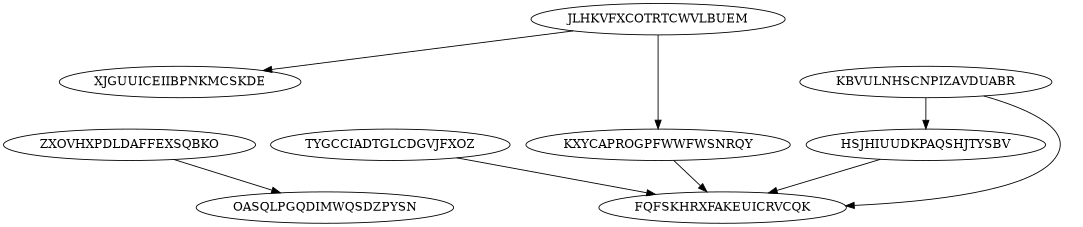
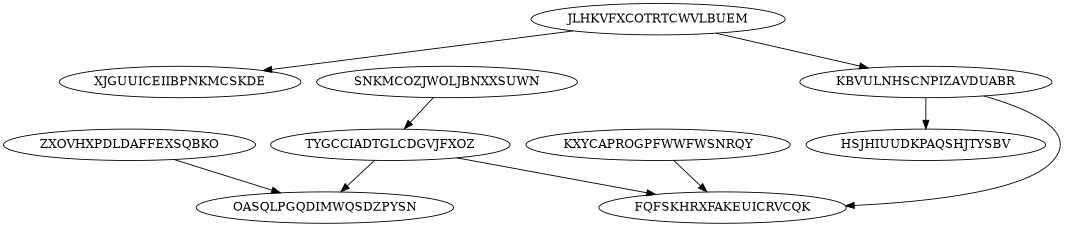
  digraph {
    node [Weight=10]
    edge [Weight=13]
    ZXOVHXPDLDAFFEXSQBKO
    OASQLPGQDIMWQSDZPYSN
    HSJHIUUDKPAQSHJTYSBV [Weight=15]
    FQFSKHRXFAKEUICRVCQK [Weight=11]
    JLHKVFXCOTRTCWVLBUEM [Weight=14]
    KBVULNHSCNPIZAVDUABR [Weight=16]
    XJGUUICEIIBPNKMCSKDE [Weight=14]
    TYGCCIADTGLCDGVJFXOZ [Weight=12]
+   SNKMCOZJWOLJBNXXSUWN [Weight=12]
    KXYCAPROGPFWWFWSNRQY [Weight=18]
    ZXOVHXPDLDAFFEXSQBKO -> OASQLPGQDIMWQSDZPYSN
-   HSJHIUUDKPAQSHJTYSBV -> FQFSKHRXFAKEUICRVCQK [Weight=16]
-   JLHKVFXCOTRTCWVLBUEM -> KXYCAPROGPFWWFWSNRQY [Weight=17]
+   JLHKVFXCOTRTCWVLBUEM -> KBVULNHSCNPIZAVDUABR [Weight=17]
    JLHKVFXCOTRTCWVLBUEM -> XJGUUICEIIBPNKMCSKDE [Weight=20]
    KBVULNHSCNPIZAVDUABR -> HSJHIUUDKPAQSHJTYSBV [Weight=18]
    KBVULNHSCNPIZAVDUABR -> FQFSKHRXFAKEUICRVCQK
+   TYGCCIADTGLCDGVJFXOZ -> OASQLPGQDIMWQSDZPYSN [Weight=17]
    TYGCCIADTGLCDGVJFXOZ -> FQFSKHRXFAKEUICRVCQK [Weight=14]
+   SNKMCOZJWOLJBNXXSUWN -> TYGCCIADTGLCDGVJFXOZ [Weight=15]
    KXYCAPROGPFWWFWSNRQY -> FQFSKHRXFAKEUICRVCQK [Weight=11]
  }
